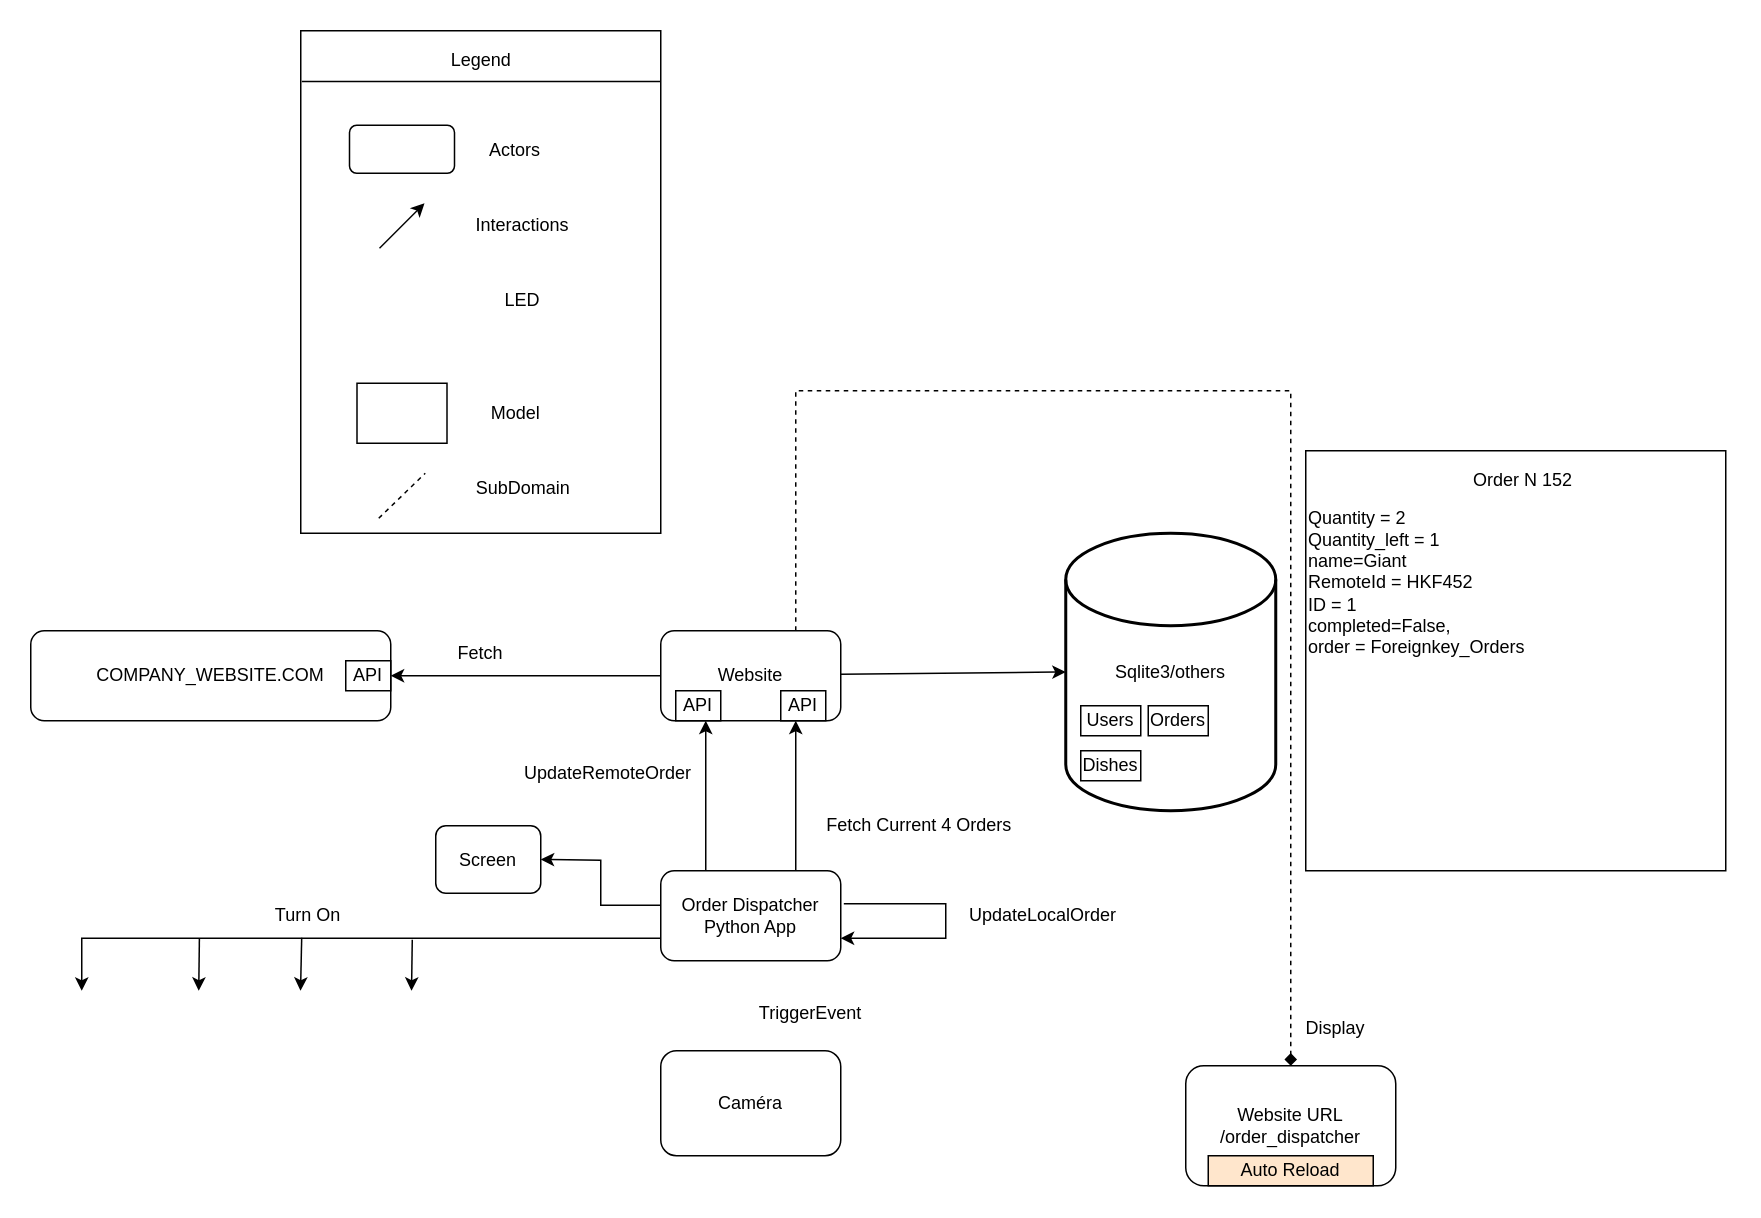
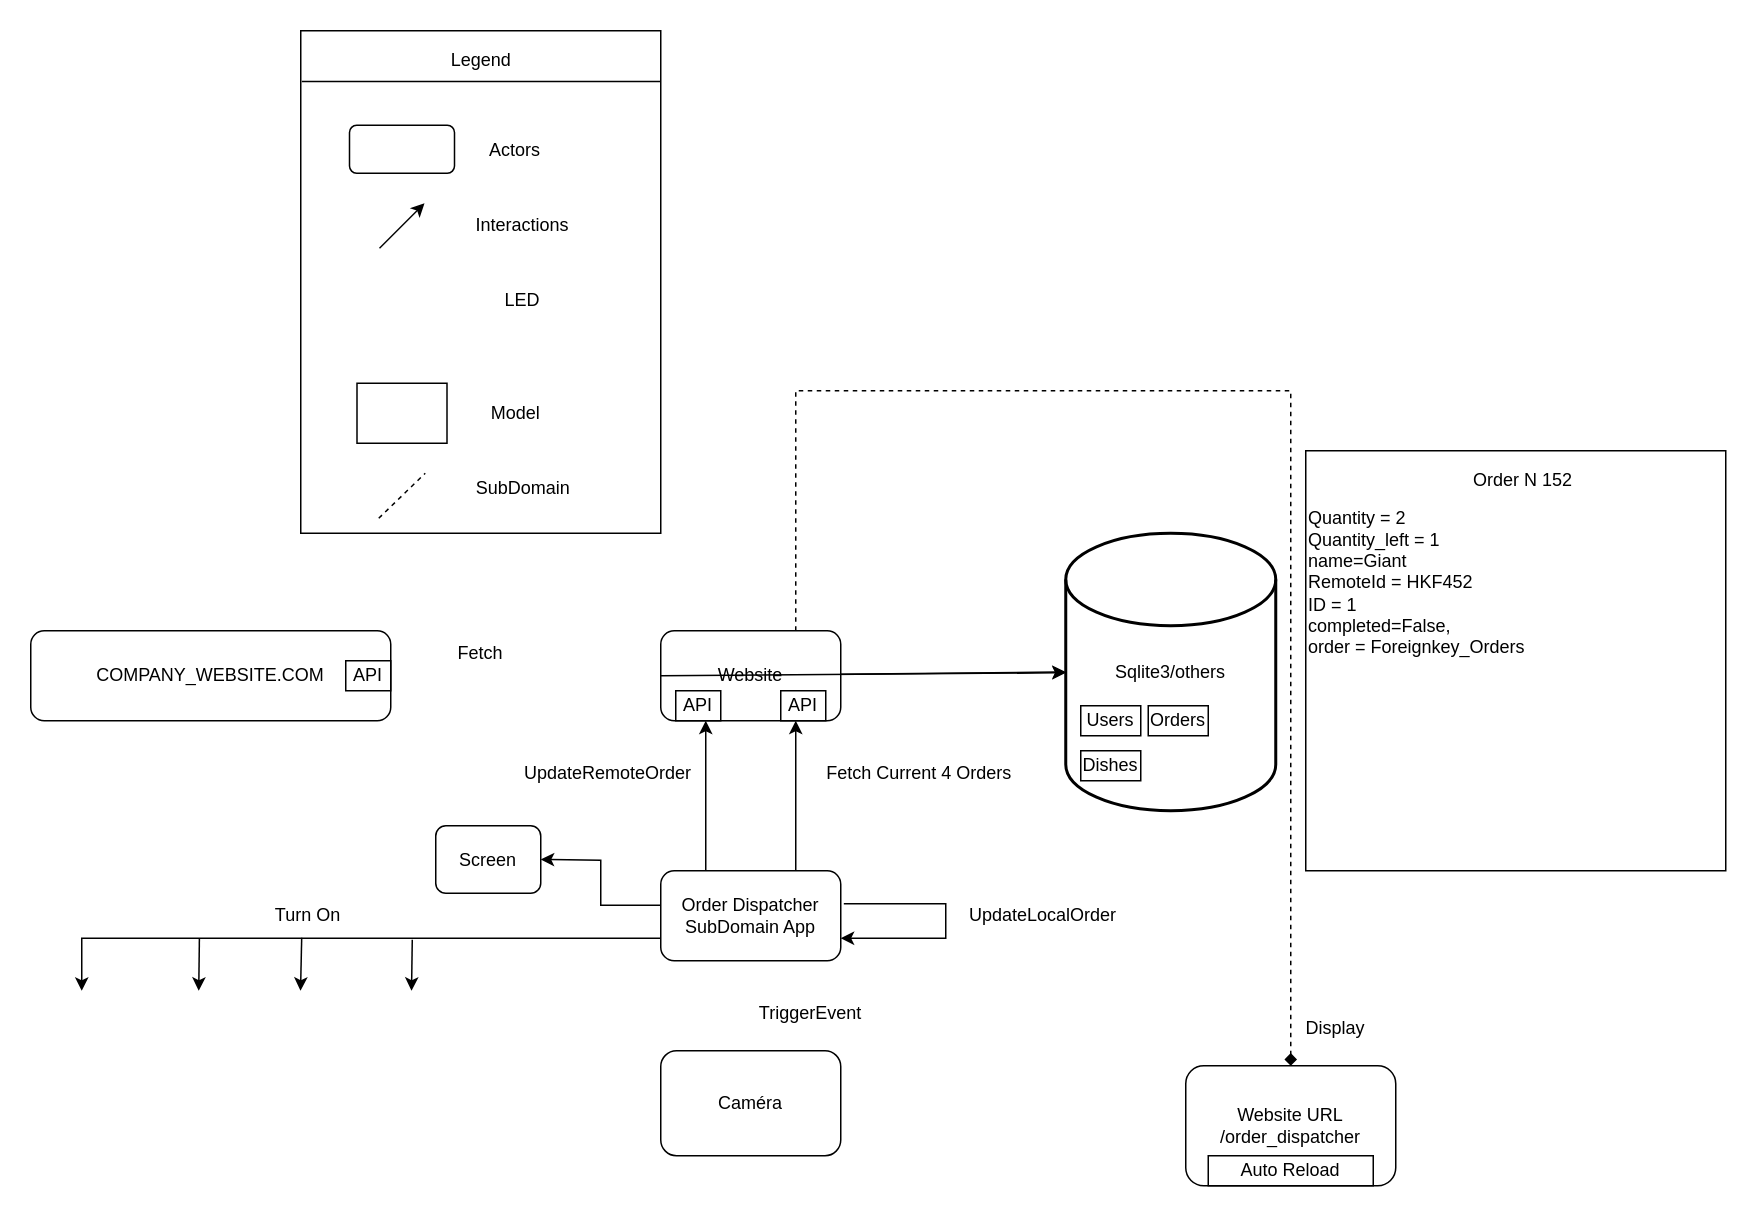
  <mxCell id="0" />
  <mxCell id="1" parent="0" />
  <mxCell id="2" value="" style="rounded=0;whiteSpace=wrap;html=1;" vertex="1" parent="1"><mxGeometry x="200" y="20" width="240" height="335" as="geometry" /></mxCell>
  <mxCell id="3" value="&lt;div&gt;Website&lt;br&gt;&lt;/div&gt;" style="rounded=1;whiteSpace=wrap;html=1;" vertex="1" parent="1"><mxGeometry x="440" y="420" width="120" height="60" as="geometry" /></mxCell>
- <mxCell id="4" value="Order Dispatcher&lt;br&gt;&lt;div&gt;Python App&lt;/div&gt;" style="rounded=1;whiteSpace=wrap;html=1;" vertex="1" parent="1"><mxGeometry x="440" y="580" width="120" height="60" as="geometry" /></mxCell>
+ <mxCell id="4" value="Order Dispatcher&lt;br&gt;&lt;div&gt;SubDomain App&lt;/div&gt;" style="rounded=1;whiteSpace=wrap;html=1;" vertex="1" parent="1"><mxGeometry x="440" y="580" width="120" height="60" as="geometry" /></mxCell>
  <mxCell id="5" value="&lt;div&gt;Website URL&lt;/div&gt;&lt;div&gt;/order_dispatcher&lt;br&gt;&lt;/div&gt;" style="rounded=1;whiteSpace=wrap;html=1;" vertex="1" parent="1"><mxGeometry x="790" y="710" width="140" height="80" as="geometry" /></mxCell>
  <mxCell id="6" value="Fetch" style="text;html=1;strokeColor=none;fillColor=none;align=center;verticalAlign=middle;whiteSpace=wrap;rounded=0;" vertex="1" parent="1"><mxGeometry x="290" y="420" width="60" height="30" as="geometry" /></mxCell>
  <mxCell id="7" value="Display" style="text;html=1;strokeColor=none;fillColor=none;align=center;verticalAlign=middle;whiteSpace=wrap;rounded=0;" vertex="1" parent="1"><mxGeometry x="860" y="670" width="60" height="30" as="geometry" /></mxCell>
  <mxCell id="8" value="Caméra" style="rounded=1;whiteSpace=wrap;html=1;" vertex="1" parent="1"><mxGeometry x="440" y="700" width="120" height="70" as="geometry" /></mxCell>
  <mxCell id="9" value="COMPANY_WEBSITE.COM" style="rounded=1;whiteSpace=wrap;html=1;" vertex="1" parent="1"><mxGeometry x="20" y="420" width="240" height="60" as="geometry" /></mxCell>
- <mxCell id="10" value="" style="endArrow=classic;html=1;rounded=0;exitX=0;exitY=0.5;exitDx=0;exitDy=0;entryX=1;entryY=0.5;entryDx=0;entryDy=0;" edge="1" parent="1" source="3" target="9"><mxGeometry width="50" height="50" relative="1" as="geometry"><mxPoint x="620" y="680" as="sourcePoint" /><mxPoint x="670" y="630" as="targetPoint" /></mxGeometry></mxCell>
+ <mxCell id="10" value="" style="endArrow=classic;html=1;rounded=0;exitX=0;exitY=0.5;exitDx=0;exitDy=0;" edge="1" parent="1" source="3" target="11"><mxGeometry width="50" height="50" relative="1" as="geometry"><mxPoint x="620" y="680" as="sourcePoint" /><mxPoint x="670" y="630" as="targetPoint" /></mxGeometry></mxCell>
  <mxCell id="11" value="Sqlite3/others" style="strokeWidth=2;html=1;shape=mxgraph.flowchart.database;whiteSpace=wrap;" vertex="1" parent="1"><mxGeometry x="710" y="355" width="140" height="185" as="geometry" /></mxCell>
  <mxCell id="12" value="" style="endArrow=classic;html=1;rounded=0;exitX=1;exitY=0.5;exitDx=0;exitDy=0;entryX=0;entryY=0.5;entryDx=0;entryDy=0;entryPerimeter=0;" edge="1" parent="1" target="11"><mxGeometry width="50" height="50" relative="1" as="geometry"><mxPoint x="560" y="449" as="sourcePoint" /><mxPoint x="700" y="449" as="targetPoint" /></mxGeometry></mxCell>
- <mxCell id="13" value="Fetch Current 4 Orders" style="text;html=1;strokeColor=none;fillColor=none;align=center;verticalAlign=middle;whiteSpace=wrap;rounded=0;" vertex="1" parent="1"><mxGeometry x="525" y="535" width="175" height="30" as="geometry" /></mxCell>
+ <mxCell id="13" value="Fetch Current 4 Orders" style="text;html=1;strokeColor=none;fillColor=none;align=center;verticalAlign=middle;whiteSpace=wrap;rounded=0;" vertex="1" parent="1"><mxGeometry x="525" y="500" width="175" height="30" as="geometry" /></mxCell>
  <mxCell id="14" value="" style="endArrow=classic;html=1;rounded=0;exitX=0.75;exitY=0;exitDx=0;exitDy=0;entryX=0.75;entryY=1;entryDx=0;entryDy=0;" edge="1" parent="1" source="4" target="3"><mxGeometry width="50" height="50" relative="1" as="geometry"><mxPoint x="620" y="680" as="sourcePoint" /><mxPoint x="670" y="630" as="targetPoint" /></mxGeometry></mxCell>
  <mxCell id="15" value="TriggerEvent" style="text;html=1;strokeColor=none;fillColor=none;align=center;verticalAlign=middle;whiteSpace=wrap;rounded=0;" vertex="1" parent="1"><mxGeometry x="500" y="660" width="80" height="30" as="geometry" /></mxCell>
  <mxCell id="16" value="" style="endArrow=classic;html=1;rounded=0;exitX=1.017;exitY=0.367;exitDx=0;exitDy=0;exitPerimeter=0;entryX=1;entryY=0.75;entryDx=0;entryDy=0;" edge="1" parent="1" source="4" target="4"><mxGeometry width="50" height="50" relative="1" as="geometry"><mxPoint x="620" y="680" as="sourcePoint" /><mxPoint x="670" y="630" as="targetPoint" /><Array as="points"><mxPoint x="630" y="602" /><mxPoint x="630" y="625" /></Array></mxGeometry></mxCell>
  <mxCell id="17" value="UpdateLocalOrder" style="text;html=1;strokeColor=none;fillColor=none;align=center;verticalAlign=middle;whiteSpace=wrap;rounded=0;" vertex="1" parent="1"><mxGeometry x="630" y="595" width="130" height="30" as="geometry" /></mxCell>
  <mxCell id="18" value="" style="endArrow=classic;html=1;rounded=0;exitX=0.25;exitY=0;exitDx=0;exitDy=0;entryX=0.25;entryY=1;entryDx=0;entryDy=0;" edge="1" parent="1" source="4" target="3"><mxGeometry width="50" height="50" relative="1" as="geometry"><mxPoint x="620" y="680" as="sourcePoint" /><mxPoint x="670" y="630" as="targetPoint" /></mxGeometry></mxCell>
  <mxCell id="19" value="UpdateRemoteOrder" style="text;html=1;strokeColor=none;fillColor=none;align=center;verticalAlign=middle;whiteSpace=wrap;rounded=0;" vertex="1" parent="1"><mxGeometry x="340" y="500" width="130" height="30" as="geometry" /></mxCell>
  <mxCell id="20" value="API" style="rounded=0;whiteSpace=wrap;html=1;" vertex="1" parent="1"><mxGeometry x="520" y="460" width="30" height="20" as="geometry" /></mxCell>
  <mxCell id="21" value="API" style="rounded=0;whiteSpace=wrap;html=1;" vertex="1" parent="1"><mxGeometry x="450" y="460" width="30" height="20" as="geometry" /></mxCell>
  <mxCell id="22" value="" style="endArrow=diamond;dashed=1;html=1;rounded=0;exitX=0.75;exitY=0;exitDx=0;exitDy=0;entryX=0.5;entryY=0;entryDx=0;entryDy=0;" edge="1" parent="1" source="3" target="5"><mxGeometry width="50" height="50" relative="1" as="geometry"><mxPoint x="540" y="670" as="sourcePoint" /><mxPoint x="590" y="620" as="targetPoint" /><Array as="points"><mxPoint x="530" y="260" /><mxPoint x="860" y="260" /></Array></mxGeometry></mxCell>
  <mxCell id="23" value="Users" style="rounded=0;whiteSpace=wrap;html=1;" vertex="1" parent="1"><mxGeometry x="720" y="470" width="40" height="20" as="geometry" /></mxCell>
  <mxCell id="24" value="Orders" style="rounded=0;whiteSpace=wrap;html=1;" vertex="1" parent="1"><mxGeometry x="765" y="470" width="40" height="20" as="geometry" /></mxCell>
  <mxCell id="25" value="Dishes" style="rounded=0;whiteSpace=wrap;html=1;" vertex="1" parent="1"><mxGeometry x="720" y="500" width="40" height="20" as="geometry" /></mxCell>
  <mxCell id="26" value="" style="rounded=0;whiteSpace=wrap;html=1;" vertex="1" parent="1"><mxGeometry x="870" y="300" width="280" height="280" as="geometry" /></mxCell>
  <mxCell id="27" value="Order N 152" style="text;html=1;strokeColor=none;fillColor=none;align=center;verticalAlign=middle;whiteSpace=wrap;rounded=0;" vertex="1" parent="1"><mxGeometry x="960" y="300" width="110" height="40" as="geometry" /></mxCell>
  <mxCell id="28" value="&lt;div&gt;Quantity = 2&lt;br&gt;Quantity_left = 1&lt;br&gt;&lt;/div&gt;&lt;div&gt;name=Giant &lt;br&gt;&lt;/div&gt;&lt;div&gt;RemoteId = HKF452&lt;/div&gt;&lt;div&gt;ID = 1&lt;/div&gt;&lt;div&gt;completed=False, &lt;br&gt;&lt;/div&gt;&lt;div&gt;order = Foreignkey_Orders&lt;/div&gt;" style="text;html=1;strokeColor=none;fillColor=none;align=left;verticalAlign=middle;whiteSpace=wrap;rounded=0;" vertex="1" parent="1"><mxGeometry x="870" y="335" width="282" height="105" as="geometry" /></mxCell>
- <mxCell id="29" value="&lt;div&gt;Auto Reload&lt;/div&gt;" style="rounded=0;whiteSpace=wrap;html=1;fillColor=#ffe6cc;" vertex="1" parent="1"><mxGeometry x="805" y="770" width="110" height="20" as="geometry" /></mxCell>
+ <mxCell id="29" value="&lt;div&gt;Auto Reload&lt;/div&gt;" style="rounded=0;whiteSpace=wrap;html=1;" vertex="1" parent="1"><mxGeometry x="805" y="770" width="110" height="20" as="geometry" /></mxCell>
  <mxCell id="30" value="Screen" style="rounded=1;whiteSpace=wrap;html=1;" vertex="1" parent="1"><mxGeometry x="290" y="550" width="70" height="45" as="geometry" /></mxCell>
  <mxCell id="31" value="" style="endArrow=classic;html=1;rounded=0;entryX=1;entryY=0.5;entryDx=0;entryDy=0;" edge="1" parent="1" target="30"><mxGeometry width="50" height="50" relative="1" as="geometry"><mxPoint x="440" y="603" as="sourcePoint" /><mxPoint x="590" y="590" as="targetPoint" /><Array as="points"><mxPoint x="400" y="603" /><mxPoint x="400" y="573" /></Array></mxGeometry></mxCell>
  <mxCell id="32" value="" style="shape=image;html=1;verticalAlign=top;verticalLabelPosition=bottom;labelBackgroundColor=#ffffff;imageAspect=0;aspect=fixed;image=https://cdn1.iconfinder.com/data/icons/nuvola2/48x48/actions/ledorange.png" vertex="1" parent="1"><mxGeometry x="30" y="660" width="48" height="48" as="geometry" /></mxCell>
  <mxCell id="33" value="" style="shape=image;html=1;verticalAlign=top;verticalLabelPosition=bottom;labelBackgroundColor=#ffffff;imageAspect=0;aspect=fixed;image=https://cdn1.iconfinder.com/data/icons/nuvola2/48x48/actions/ledlightblue.png" vertex="1" parent="1"><mxGeometry x="110" y="660" width="48" height="48" as="geometry" /></mxCell>
  <mxCell id="34" value="" style="shape=image;html=1;verticalAlign=top;verticalLabelPosition=bottom;labelBackgroundColor=#ffffff;imageAspect=0;aspect=fixed;image=https://cdn1.iconfinder.com/data/icons/nuvola2/48x48/actions/ledlightblue.png" vertex="1" parent="1"><mxGeometry x="250" y="660" width="48" height="48" as="geometry" /></mxCell>
  <mxCell id="35" value="" style="shape=image;html=1;verticalAlign=top;verticalLabelPosition=bottom;labelBackgroundColor=#ffffff;imageAspect=0;aspect=fixed;image=https://cdn1.iconfinder.com/data/icons/nuvola2/48x48/actions/ledlightblue.png" vertex="1" parent="1"><mxGeometry x="176" y="660" width="48" height="48" as="geometry" /></mxCell>
  <mxCell id="36" value="" style="endArrow=classic;html=1;rounded=0;exitX=0;exitY=0.75;exitDx=0;exitDy=0;entryX=0.5;entryY=0;entryDx=0;entryDy=0;" edge="1" parent="1" source="4" target="32"><mxGeometry width="50" height="50" relative="1" as="geometry"><mxPoint x="540" y="640" as="sourcePoint" /><mxPoint x="590" y="590" as="targetPoint" /><Array as="points"><mxPoint x="54" y="625" /><mxPoint x="54" y="640" /></Array></mxGeometry></mxCell>
  <mxCell id="37" value="" style="endArrow=classic;html=1;rounded=0;exitX=0.118;exitY=1.018;exitDx=0;exitDy=0;exitPerimeter=0;" edge="1" parent="1" source="40"><mxGeometry width="50" height="50" relative="1" as="geometry"><mxPoint x="134" y="640" as="sourcePoint" /><mxPoint x="132" y="660" as="targetPoint" /></mxGeometry></mxCell>
  <mxCell id="38" value="" style="endArrow=classic;html=1;rounded=0;entryX=0.5;entryY=0;entryDx=0;entryDy=0;exitX=0.477;exitY=0.989;exitDx=0;exitDy=0;exitPerimeter=0;" edge="1" parent="1" source="40"><mxGeometry width="50" height="50" relative="1" as="geometry"><mxPoint x="199.86" y="640" as="sourcePoint" /><mxPoint x="199.86" y="660" as="targetPoint" /></mxGeometry></mxCell>
  <mxCell id="39" value="" style="endArrow=classic;html=1;rounded=0;entryX=0.5;entryY=0;entryDx=0;entryDy=0;exitX=0.865;exitY=1.033;exitDx=0;exitDy=0;exitPerimeter=0;" edge="1" parent="1" source="40"><mxGeometry width="50" height="50" relative="1" as="geometry"><mxPoint x="273.86" y="640" as="sourcePoint" /><mxPoint x="273.86" y="660" as="targetPoint" /></mxGeometry></mxCell>
  <mxCell id="40" value="Turn On" style="text;html=1;strokeColor=none;fillColor=none;align=center;verticalAlign=middle;whiteSpace=wrap;rounded=0;" vertex="1" parent="1"><mxGeometry x="110" y="595" width="190" height="30" as="geometry" /></mxCell>
  <mxCell id="41" value="" style="rounded=1;whiteSpace=wrap;html=1;" vertex="1" parent="1"><mxGeometry x="232.5" y="83" width="70" height="32" as="geometry" /></mxCell>
  <mxCell id="42" value="Actors" style="text;html=1;strokeColor=none;fillColor=none;align=center;verticalAlign=middle;whiteSpace=wrap;rounded=0;" vertex="1" parent="1"><mxGeometry x="312.5" y="85" width="60" height="30" as="geometry" /></mxCell>
  <mxCell id="43" value="" style="endArrow=classic;html=1;rounded=0;" edge="1" parent="1"><mxGeometry width="50" height="50" relative="1" as="geometry"><mxPoint x="252.5" y="165" as="sourcePoint" /><mxPoint x="282.5" y="135" as="targetPoint" /></mxGeometry></mxCell>
  <mxCell id="44" value="Interactions" style="text;html=1;strokeColor=none;fillColor=none;align=center;verticalAlign=middle;whiteSpace=wrap;rounded=0;" vertex="1" parent="1"><mxGeometry x="312.5" y="135" width="70" height="30" as="geometry" /></mxCell>
  <mxCell id="45" value="" style="shape=image;html=1;verticalAlign=top;verticalLabelPosition=bottom;labelBackgroundColor=#ffffff;imageAspect=0;aspect=fixed;image=https://cdn1.iconfinder.com/data/icons/nuvola2/48x48/actions/ledlightblue.png" vertex="1" parent="1"><mxGeometry x="243.5" y="185" width="48" height="48" as="geometry" /></mxCell>
  <mxCell id="46" value="LED" style="text;html=1;strokeColor=none;fillColor=none;align=center;verticalAlign=middle;whiteSpace=wrap;rounded=0;" vertex="1" parent="1"><mxGeometry x="312.5" y="185" width="70" height="30" as="geometry" /></mxCell>
  <mxCell id="47" value="" style="rounded=0;whiteSpace=wrap;html=1;" vertex="1" parent="1"><mxGeometry x="237.5" y="255" width="60" height="40" as="geometry" /></mxCell>
  <mxCell id="48" value="Model" style="text;html=1;align=center;verticalAlign=middle;resizable=0;points=[];autosize=1;strokeColor=none;fillColor=none;" vertex="1" parent="1"><mxGeometry x="317.5" y="265" width="50" height="20" as="geometry" /></mxCell>
  <mxCell id="49" value="" style="endArrow=none;dashed=1;html=1;rounded=0;" edge="1" parent="1"><mxGeometry width="50" height="50" relative="1" as="geometry"><mxPoint x="252" y="345" as="sourcePoint" /><mxPoint x="283" y="315" as="targetPoint" /></mxGeometry></mxCell>
  <mxCell id="50" value="SubDomain" style="text;html=1;align=center;verticalAlign=middle;resizable=0;points=[];autosize=1;strokeColor=none;fillColor=none;" vertex="1" parent="1"><mxGeometry x="307.5" y="315" width="80" height="20" as="geometry" /></mxCell>
  <mxCell id="51" value="Legend" style="text;html=1;strokeColor=none;fillColor=none;align=center;verticalAlign=middle;whiteSpace=wrap;rounded=0;" vertex="1" parent="1"><mxGeometry x="257.5" y="25" width="125" height="30" as="geometry" /></mxCell>
  <mxCell id="52" value="" style="endArrow=none;html=1;rounded=0;exitX=0.003;exitY=0.101;exitDx=0;exitDy=0;exitPerimeter=0;entryX=1;entryY=0.101;entryDx=0;entryDy=0;entryPerimeter=0;" edge="1" parent="1" source="2" target="2"><mxGeometry width="50" height="50" relative="1" as="geometry"><mxPoint x="602.5" y="115" as="sourcePoint" /><mxPoint x="652.5" y="65" as="targetPoint" /></mxGeometry></mxCell>
  <mxCell id="53" value="API" style="rounded=0;whiteSpace=wrap;html=1;" vertex="1" parent="1"><mxGeometry x="230" y="440" width="30" height="20" as="geometry" /></mxCell>
